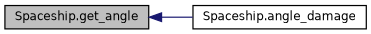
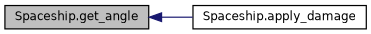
  digraph {
    rankdir=LR
    node [color=black fontname=Helvetica fontsize=10 shape=record style=filled]
    n1 [fillcolor=grey75 fontcolor=black height=0.2 label="Spaceship.get_angle" width=0.4]
-   n2 [fillcolor=white height=0.2 label="Spaceship.angle_damage" width=0.4]
+   n2 [fillcolor=white height=0.2 label="Spaceship.apply_damage" width=0.4]
    n1 -> n2 [color=midnightblue dir=back fontname=Helvetica fontsize=10 labelfontname=Helvetica labelfontsize=10 style=solid]
  }
